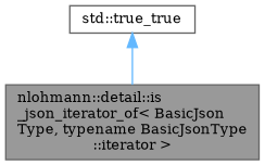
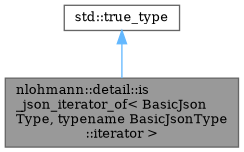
  digraph {
    fontname="DejaVu Serif"
    node [color=gray40 fontname="DejaVu Serif" fontsize=10 shape=box style=filled]
    n1 [fillcolor=grey60 fontcolor=black height=0.2 label="nlohmann::detail::is\l_json_iterator_of\< BasicJson\lType, typename BasicJsonType\l::iterator \>" width=0.4]
-   n2 [fillcolor=white height=0.2 label="std::true_true" width=0.4]
+   n2 [fillcolor=white height=0.2 label="std::true_type" width=0.4]
    n2 -> n1 [color=steelblue1 dir=back fontname="DejaVu Serif" fontsize=10 labelfontname=Helvetica labelfontsize=10 style=solid]
  }
